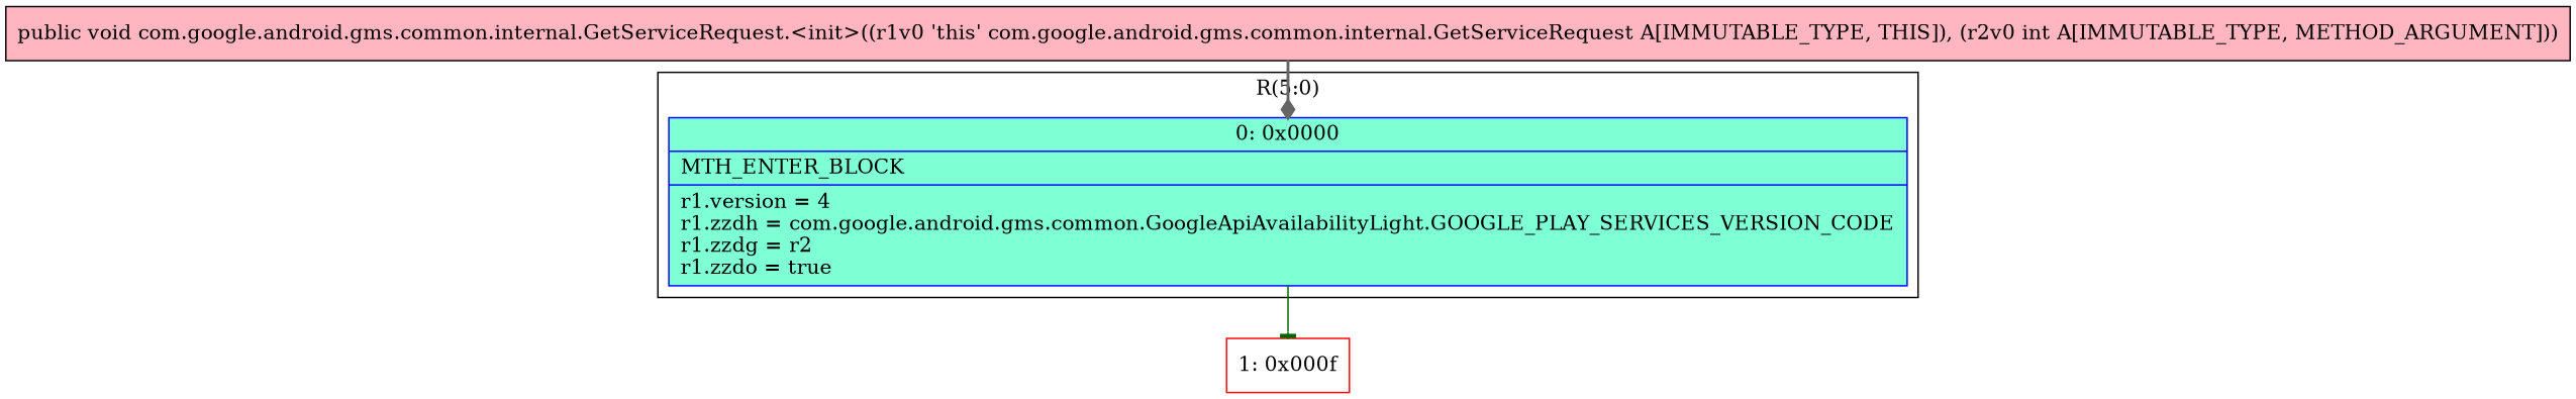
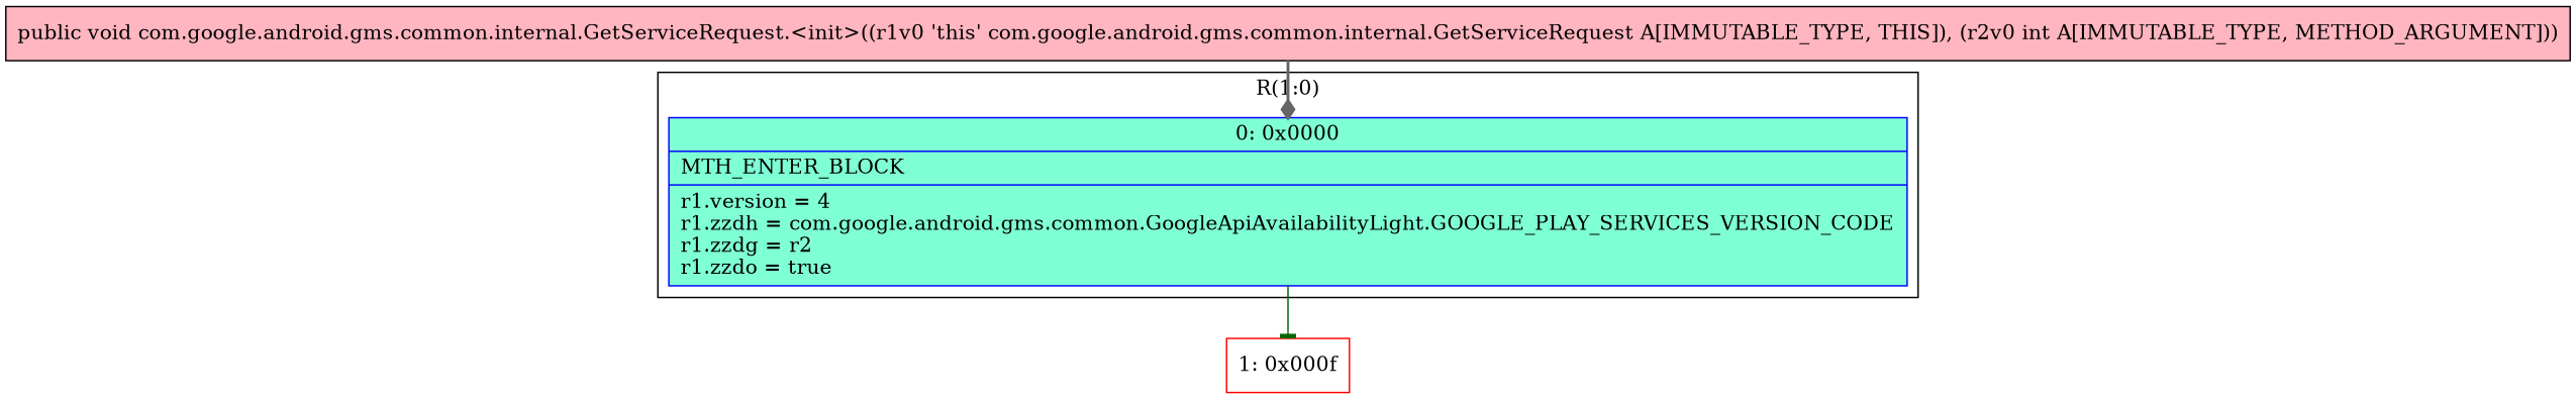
  digraph {
    node [shape=record style=filled]
    n1 [color=blue label="{0\:\ 0x0000|MTH_ENTER_BLOCK\l|r1.version = 4\lr1.zzdh = com.google.android.gms.common.GoogleApiAvailabilityLight.GOOGLE_PLAY_SERVICES_VERSION_CODE\lr1.zzdg = r2\lr1.zzdo = true\l}" fillcolor=aquamarine]
    n2 [color=red label="{1\:\ 0x000f}" fillcolor=white]
    n3 [label="{public void com.google.android.gms.common.internal.GetServiceRequest.\<init\>((r1v0 'this' com.google.android.gms.common.internal.GetServiceRequest A[IMMUTABLE_TYPE, THIS]), (r2v0 int A[IMMUTABLE_TYPE, METHOD_ARGUMENT])) }" fillcolor=lightpink]
    subgraph cluster_1 {
-     label="R(5:0)"
+     label="R(1:0)"
      n1
    }
    n1 -> n2 [color=darkgreen style=solid arrowhead=tee]
    n3 -> n1 [color=gray40 style=bold arrowhead=diamond]
  }
